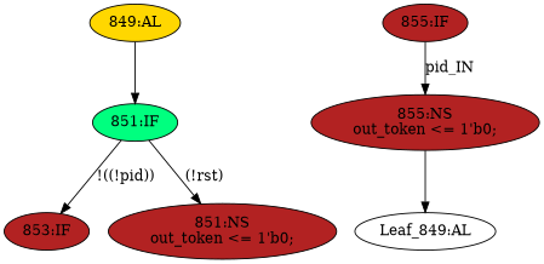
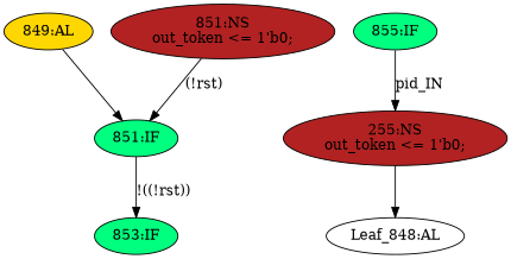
  strict digraph {
    node [fillcolor=springgreen statements="[]" style=filled typ=IfStatement]
    edge [cond="[]" lineno=None]
-   n1 [ast="<pyverilog.vparser.ast.IfStatement object at 0x7fae5e104210>" fillcolor=firebrick label="853:IF"]
-   n2 [ast="<pyverilog.vparser.ast.IfStatement object at 0x7fae5e104290>" fillcolor=firebrick label="855:IF"]
-   n3 [ast="<pyverilog.vparser.ast.NonblockingSubstitution object at 0x7fae5e104310>" fillcolor=firebrick label="855:NS\nout_token <= 1'b0;" statements="[<pyverilog.vparser.ast.NonblockingSubstitution object at 0x7fae5e104310>]" typ=NonblockingSubstitution]
-   n4 [def_var="['out_token']" label="Leaf_849:AL" fillcolor="" statements="" style="" typ=""]
+   n1 [ast="<pyverilog.vparser.ast.IfStatement object at 0x7fae5e104210>" label="853:IF"]
+   n2 [ast="<pyverilog.vparser.ast.IfStatement object at 0x7fae5e104290>" label="855:IF"]
+   n3 [ast="<pyverilog.vparser.ast.NonblockingSubstitution object at 0x7fae5e104310>" fillcolor=firebrick label="255:NS\nout_token <= 1'b0;" statements="[<pyverilog.vparser.ast.NonblockingSubstitution object at 0x7fae5e104310>]" typ=NonblockingSubstitution]
+   n4 [def_var="['out_token']" label="Leaf_848:AL" fillcolor="" statements="" style="" typ=""]
    n5 [ast="<pyverilog.vparser.ast.Always object at 0x7fae5e104690>" clk_sens=True fillcolor=gold label="849:AL" sens="['clk']" typ=Always use_var="['rst', 'pid_SETUP', 'pid_IN', 'pid_OUT']"]
    n6 [ast="<pyverilog.vparser.ast.IfStatement object at 0x7fae5e104790>" label="851:IF"]
    n7 [ast="<pyverilog.vparser.ast.NonblockingSubstitution object at 0x7fae5e1047d0>" fillcolor=firebrick label="851:NS\nout_token <= 1'b0;" statements="[<pyverilog.vparser.ast.NonblockingSubstitution object at 0x7fae5e1047d0>]" typ=NonblockingSubstitution]
    n2 -> n3 [cond="['pid_IN']" label=pid_IN lineno=855]
    n3 -> n4
    n5 -> n6
-   n6 -> n1 [cond="['rst']" label="!((!pid))" lineno=851]
-   n6 -> n7 [cond="['rst']" label="(!rst)" lineno=851]
+   n6 -> n1 [cond="['rst']" label="!((!rst))" lineno=851]
+   n7 -> n6 [cond="['rst']" label="(!rst)" lineno=851]
  }
